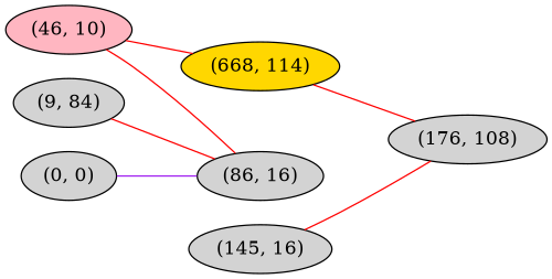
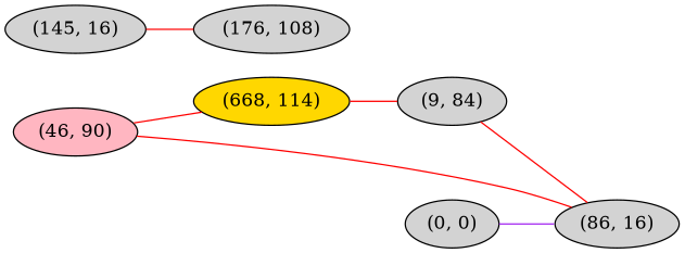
  graph {
    rankdir=LR
    node [fillcolor=lightgrey style=filled]
    edge [color=red weight=1]
-   "(46, 10)" [fillcolor=lightpink]
+   "(46, 10)" [fillcolor=lightpink label="(46, 90)"]
    n2 [fillcolor=gold label="(668, 114)"]
    n3 [label="(86, 16)"]
    "(176, 108)"
    "(9, 84)"
    "(0, 0)"
    n7 [label="(145, 16)"]
    "(46, 10)" -- n2
    "(46, 10)" -- n3
-   n2 -- "(176, 108)"
+   n2 -- "(9, 84)"
    "(9, 84)" -- n3
    "(0, 0)" -- n3 [color=purple weight=4]
    n7 -- "(176, 108)"
  }
